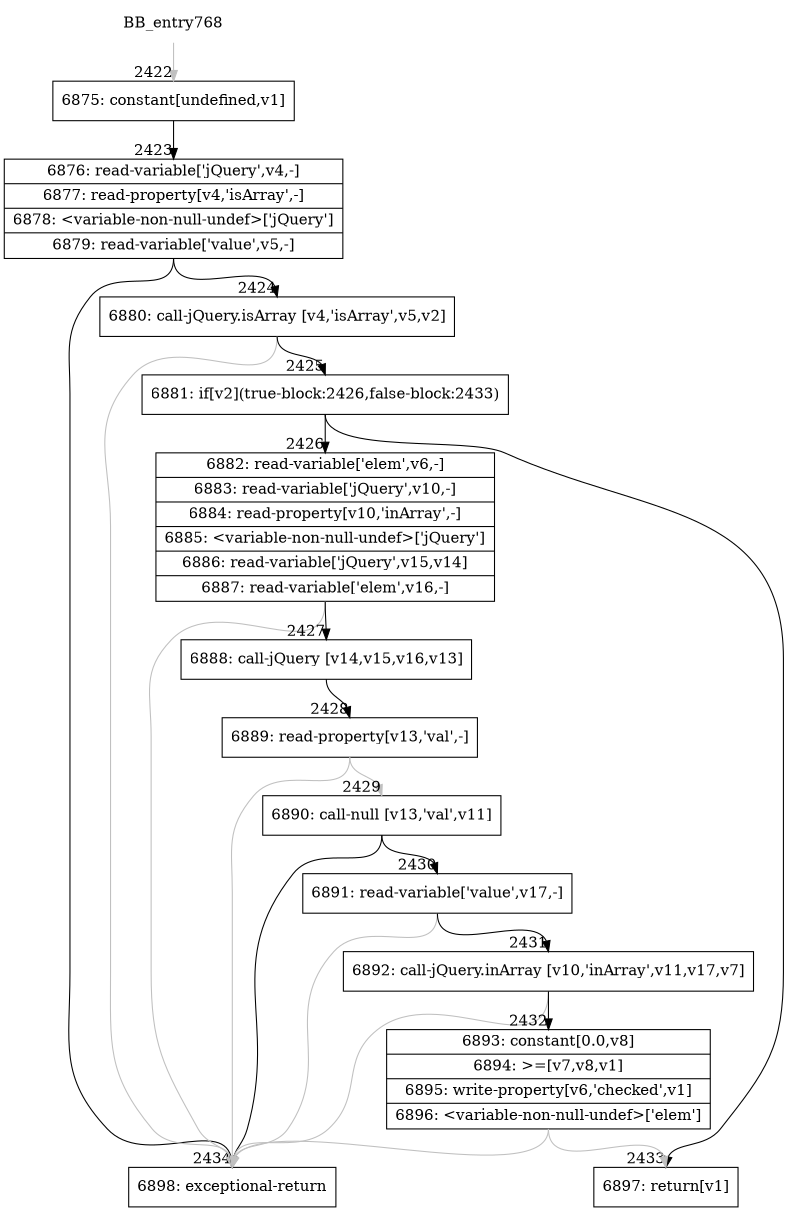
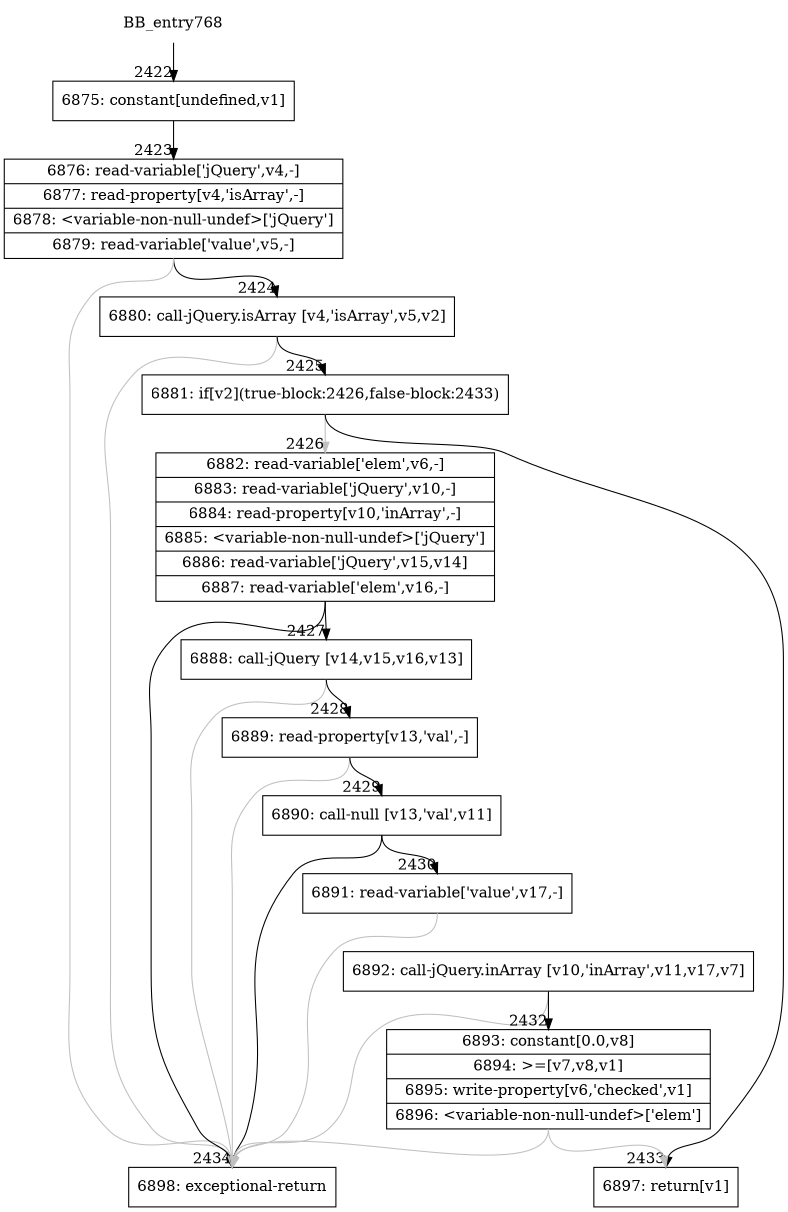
  digraph {
    rankdir=TD
    node [shape=record]
    edge [headport=n tailport=s]
    n1 [label=BB_entry768 shape=none]
    n2 [label="{6875: constant[undefined,v1]}"]
    n3 [label="{6876: read-variable['jQuery',v4,-]|6877: read-property[v4,'isArray',-]|6878: \<variable-non-null-undef\>['jQuery']|6879: read-variable['value',v5,-]}"]
    n4 [label="{6880: call-jQuery.isArray [v4,'isArray',v5,v2]}"]
    n5 [label="{6898: exceptional-return}"]
    n6 [label="{6881: if[v2](true-block:2426,false-block:2433)}"]
    n7 [label="{6882: read-variable['elem',v6,-]|6883: read-variable['jQuery',v10,-]|6884: read-property[v10,'inArray',-]|6885: \<variable-non-null-undef\>['jQuery']|6886: read-variable['jQuery',v15,v14]|6887: read-variable['elem',v16,-]}"]
    n8 [label="{6897: return[v1]}"]
    n9 [label="{6888: call-jQuery [v14,v15,v16,v13]}"]
    n10 [label="{6889: read-property[v13,'val',-]}"]
    n11 [label="{6890: call-null [v13,'val',v11]}"]
    n12 [label="{6891: read-variable['value',v17,-]}"]
    n13 [label="{6892: call-jQuery.inArray [v10,'inArray',v11,v17,v7]}"]
    n14 [label="{6893: constant[0.0,v8]|6894: \>=[v7,v8,v1]|6895: write-property[v6,'checked',v1]|6896: \<variable-non-null-undef\>['elem']}"]
-   n1 -> n2 [headlabel="    2422" color=gray]
+   n1 -> n2 [headlabel="    2422"]
    n2 -> n3 [headlabel="      2423"]
    n3 -> n4 [headlabel="      2424"]
-   n3 -> n5 [color=black headlabel="      2434"]
+   n3 -> n5 [color=gray headlabel="      2434"]
    n4 -> n5 [color=gray]
    n4 -> n6 [headlabel="      2425"]
-   n6 -> n7 [headlabel="      2426"]
+   n6 -> n7 [headlabel="      2426" color=gray]
    n6 -> n8 [headlabel="      2433"]
-   n7 -> n5 [color=gray]
+   n7 -> n5 [color=black]
    n7 -> n9 [headlabel="      2427"]
+   n9 -> n5 [color=gray]
    n9 -> n10 [headlabel="      2428"]
    n10 -> n5 [color=gray]
-   n10 -> n11 [headlabel="      2429" color=gray]
+   n10 -> n11 [headlabel="      2429"]
    n11 -> n5 [color=black]
    n11 -> n12 [headlabel="      2430"]
    n12 -> n5 [color=gray]
-   n12 -> n13 [headlabel="      2431"]
    n13 -> n5 [color=gray]
    n13 -> n14 [headlabel="      2432"]
    n14 -> n5 [color=gray]
    n14 -> n8 [color=gray]
  }
